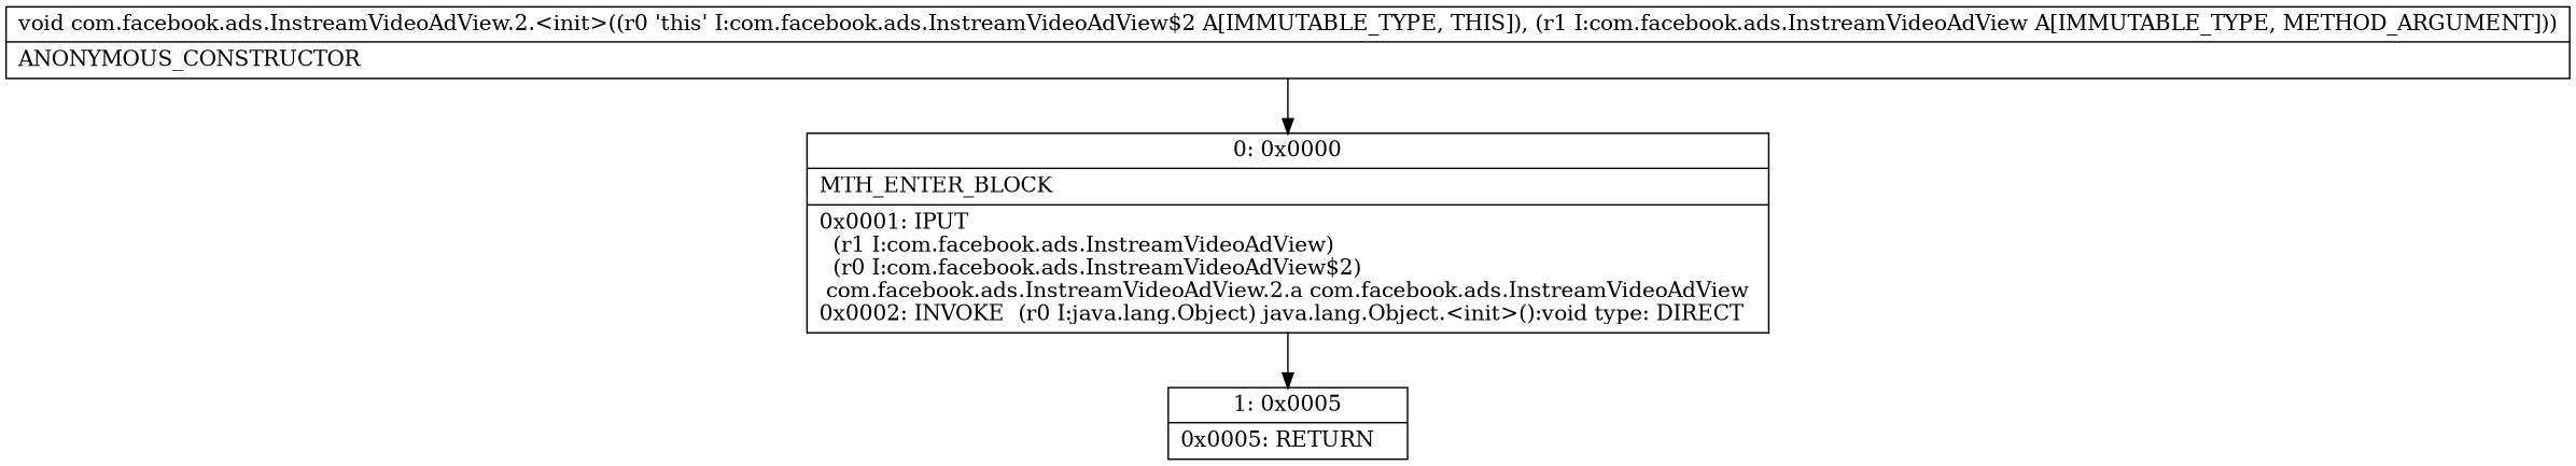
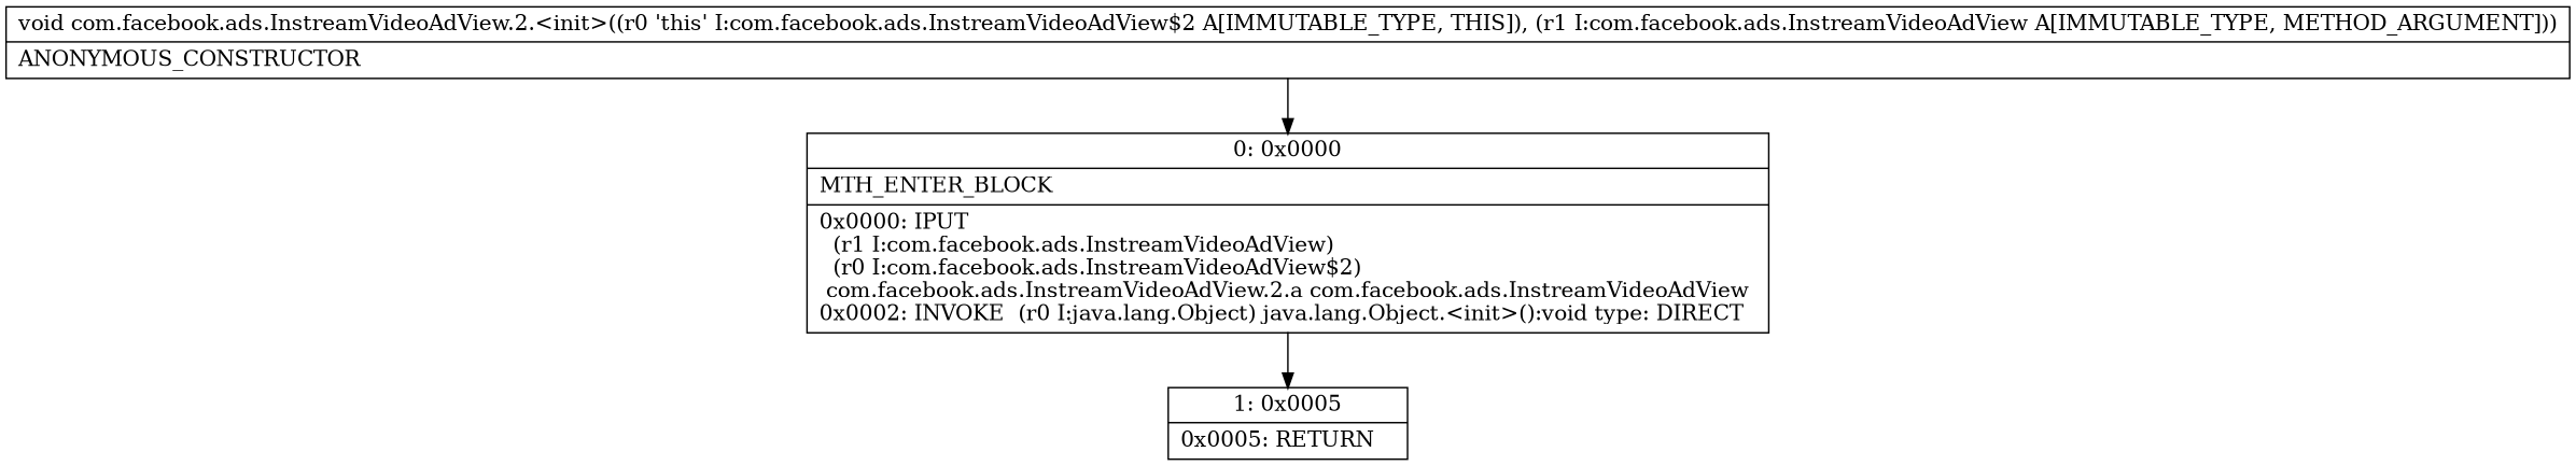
  digraph {
    node [shape=record]
-   n1 [label="{0\:\ 0x0000|MTH_ENTER_BLOCK\l|0x0001: IPUT  \l  (r1 I:com.facebook.ads.InstreamVideoAdView)\l  (r0 I:com.facebook.ads.InstreamVideoAdView$2)\l com.facebook.ads.InstreamVideoAdView.2.a com.facebook.ads.InstreamVideoAdView \l0x0002: INVOKE  (r0 I:java.lang.Object) java.lang.Object.\<init\>():void type: DIRECT \l}"]
+   n1 [label="{0\:\ 0x0000|MTH_ENTER_BLOCK\l|0x0000: IPUT  \l  (r1 I:com.facebook.ads.InstreamVideoAdView)\l  (r0 I:com.facebook.ads.InstreamVideoAdView$2)\l com.facebook.ads.InstreamVideoAdView.2.a com.facebook.ads.InstreamVideoAdView \l0x0002: INVOKE  (r0 I:java.lang.Object) java.lang.Object.\<init\>():void type: DIRECT \l}"]
    n2 [label="{1\:\ 0x0005|0x0005: RETURN   \l}"]
    n3 [label="{void com.facebook.ads.InstreamVideoAdView.2.\<init\>((r0 'this' I:com.facebook.ads.InstreamVideoAdView$2 A[IMMUTABLE_TYPE, THIS]), (r1 I:com.facebook.ads.InstreamVideoAdView A[IMMUTABLE_TYPE, METHOD_ARGUMENT]))  | ANONYMOUS_CONSTRUCTOR\l}"]
    n1 -> n2
    n3 -> n1
  }
